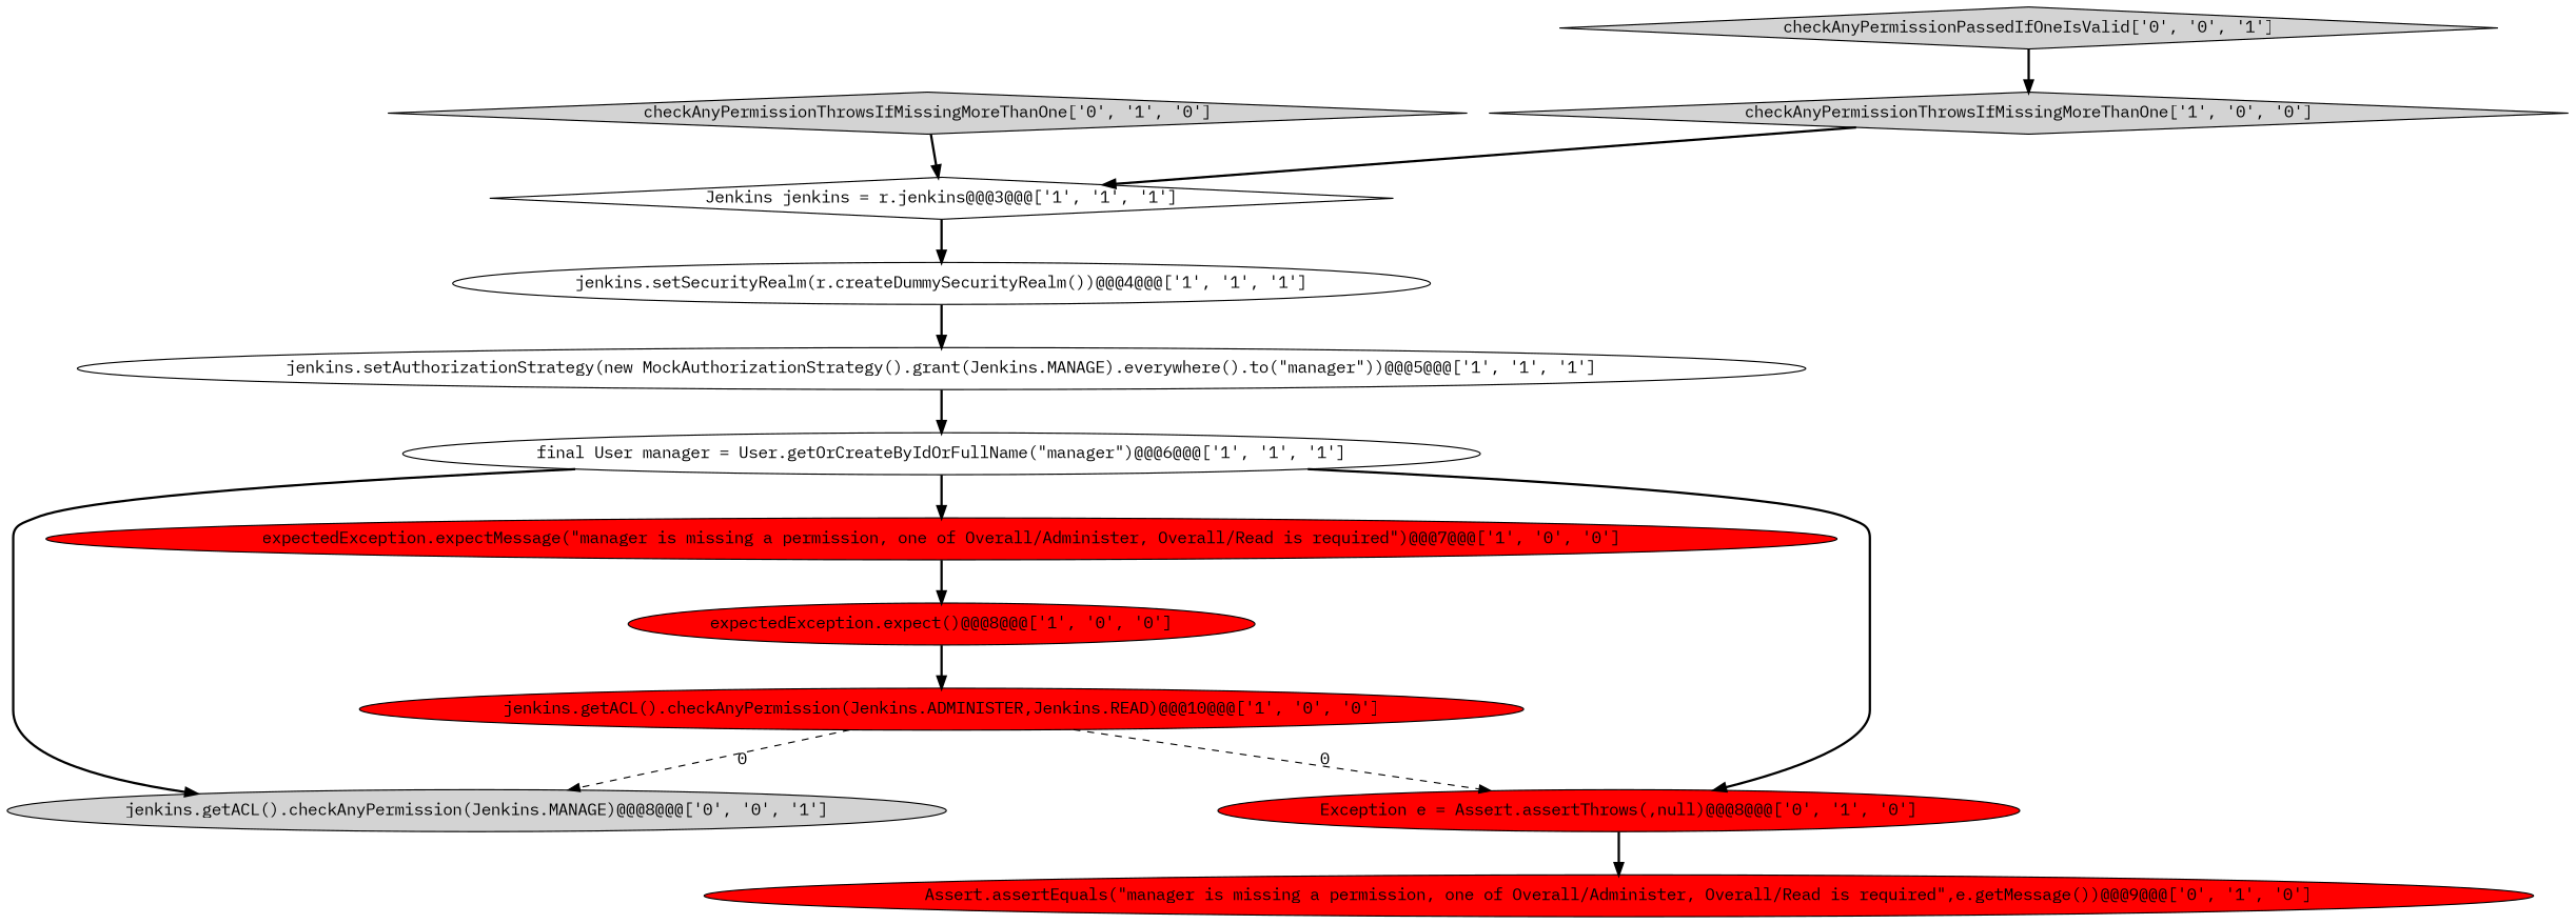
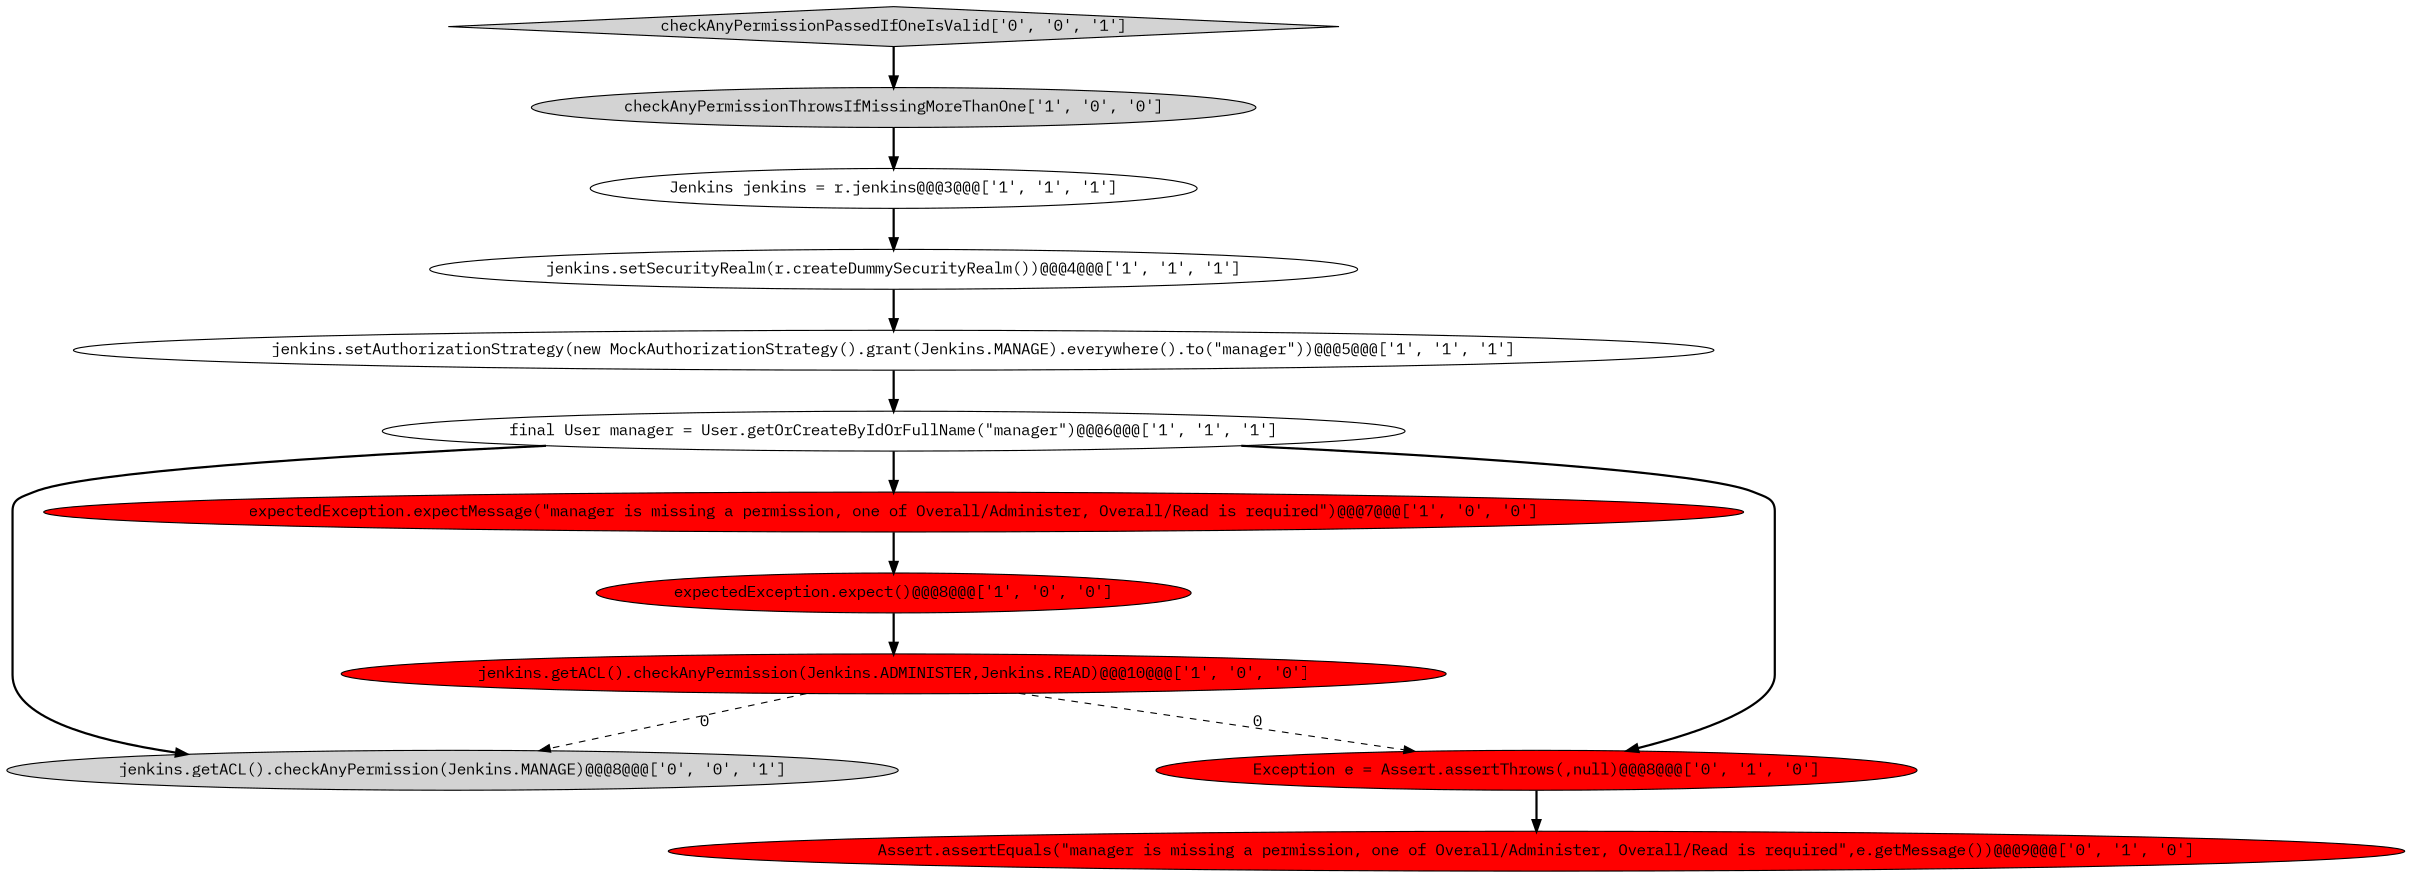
  digraph {
    fontname="IBM Plex Mono"
    node [fillcolor=red fontname="IBM Plex Mono" shape=ellipse style=filled]
    edge [fontname="IBM Plex Mono" style=bold]
    n1 [label="Assert.assertEquals(\"manager is missing a permission, one of Overall/Administer, Overall/Read is required\",e.getMessage())@@@9@@@['0', '1', '0']"]
    n2 [label="expectedException.expect()@@@8@@@['1', '0', '0']"]
    n3 [label="jenkins.getACL().checkAnyPermission(Jenkins.ADMINISTER,Jenkins.READ)@@@10@@@['1', '0', '0']"]
    n4 [fillcolor=lightgray label="jenkins.getACL().checkAnyPermission(Jenkins.MANAGE)@@@8@@@['0', '0', '1']"]
    n5 [label="Exception e = Assert.assertThrows(,null)@@@8@@@['0', '1', '0']"]
-   n6 [fillcolor=lightgray label="checkAnyPermissionThrowsIfMissingMoreThanOne['0', '1', '0']" shape=diamond]
-   n7 [fillcolor=white label="Jenkins jenkins = r.jenkins@@@3@@@['1', '1', '1']" shape=diamond]
+   n7 [fillcolor=white label="Jenkins jenkins = r.jenkins@@@3@@@['1', '1', '1']"]
    n8 [fillcolor=white label="jenkins.setSecurityRealm(r.createDummySecurityRealm())@@@4@@@['1', '1', '1']"]
    n9 [fillcolor=white label="final User manager = User.getOrCreateByIdOrFullName(\"manager\")@@@6@@@['1', '1', '1']"]
    n10 [label="expectedException.expectMessage(\"manager is missing a permission, one of Overall/Administer, Overall/Read is required\")@@@7@@@['1', '0', '0']"]
    n11 [fillcolor=white label="jenkins.setAuthorizationStrategy(new MockAuthorizationStrategy().grant(Jenkins.MANAGE).everywhere().to(\"manager\"))@@@5@@@['1', '1', '1']"]
-   n12 [fillcolor=lightgray label="checkAnyPermissionThrowsIfMissingMoreThanOne['1', '0', '0']" shape=diamond]
+   n12 [fillcolor=lightgray label="checkAnyPermissionThrowsIfMissingMoreThanOne['1', '0', '0']"]
    n13 [fillcolor=lightgray label="checkAnyPermissionPassedIfOneIsValid['0', '0', '1']" shape=diamond]
    n2 -> n3
    n3 -> n4 [label=0 style=dashed]
    n3 -> n5 [label=0 style=dashed]
    n5 -> n1
-   n6 -> n7
    n7 -> n8
    n8 -> n11
    n9 -> n4
    n9 -> n5
    n9 -> n10
    n10 -> n2
    n11 -> n9
    n12 -> n7
    n13 -> n12
  }
